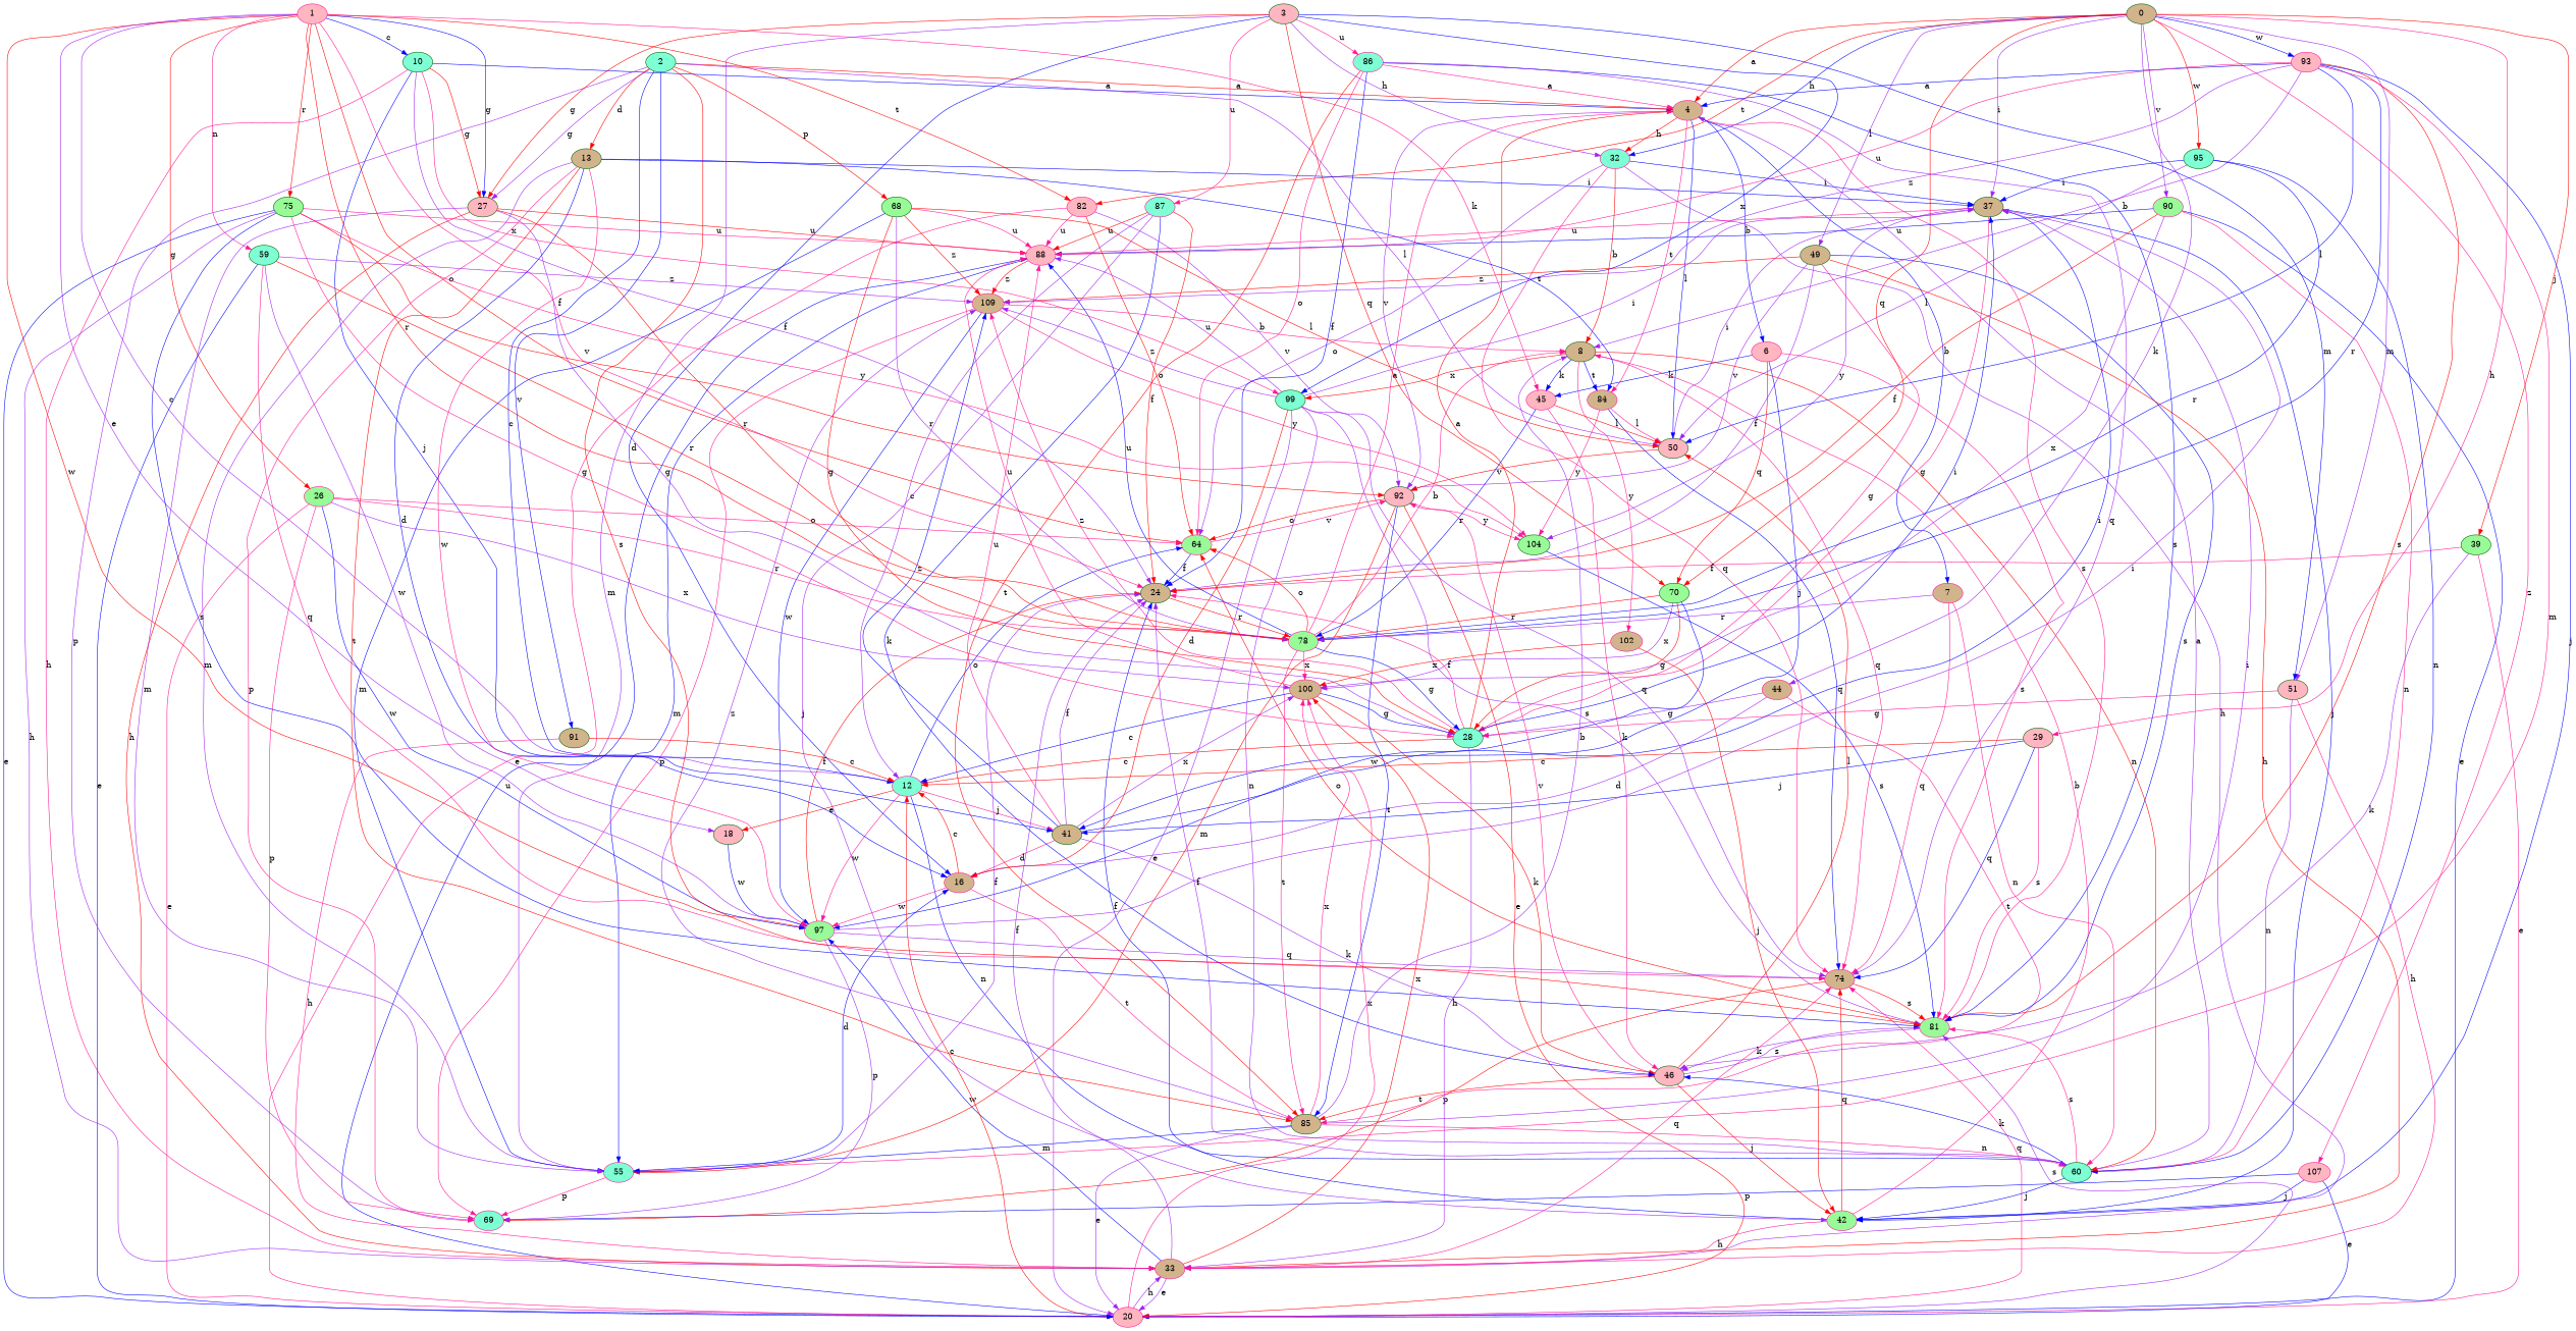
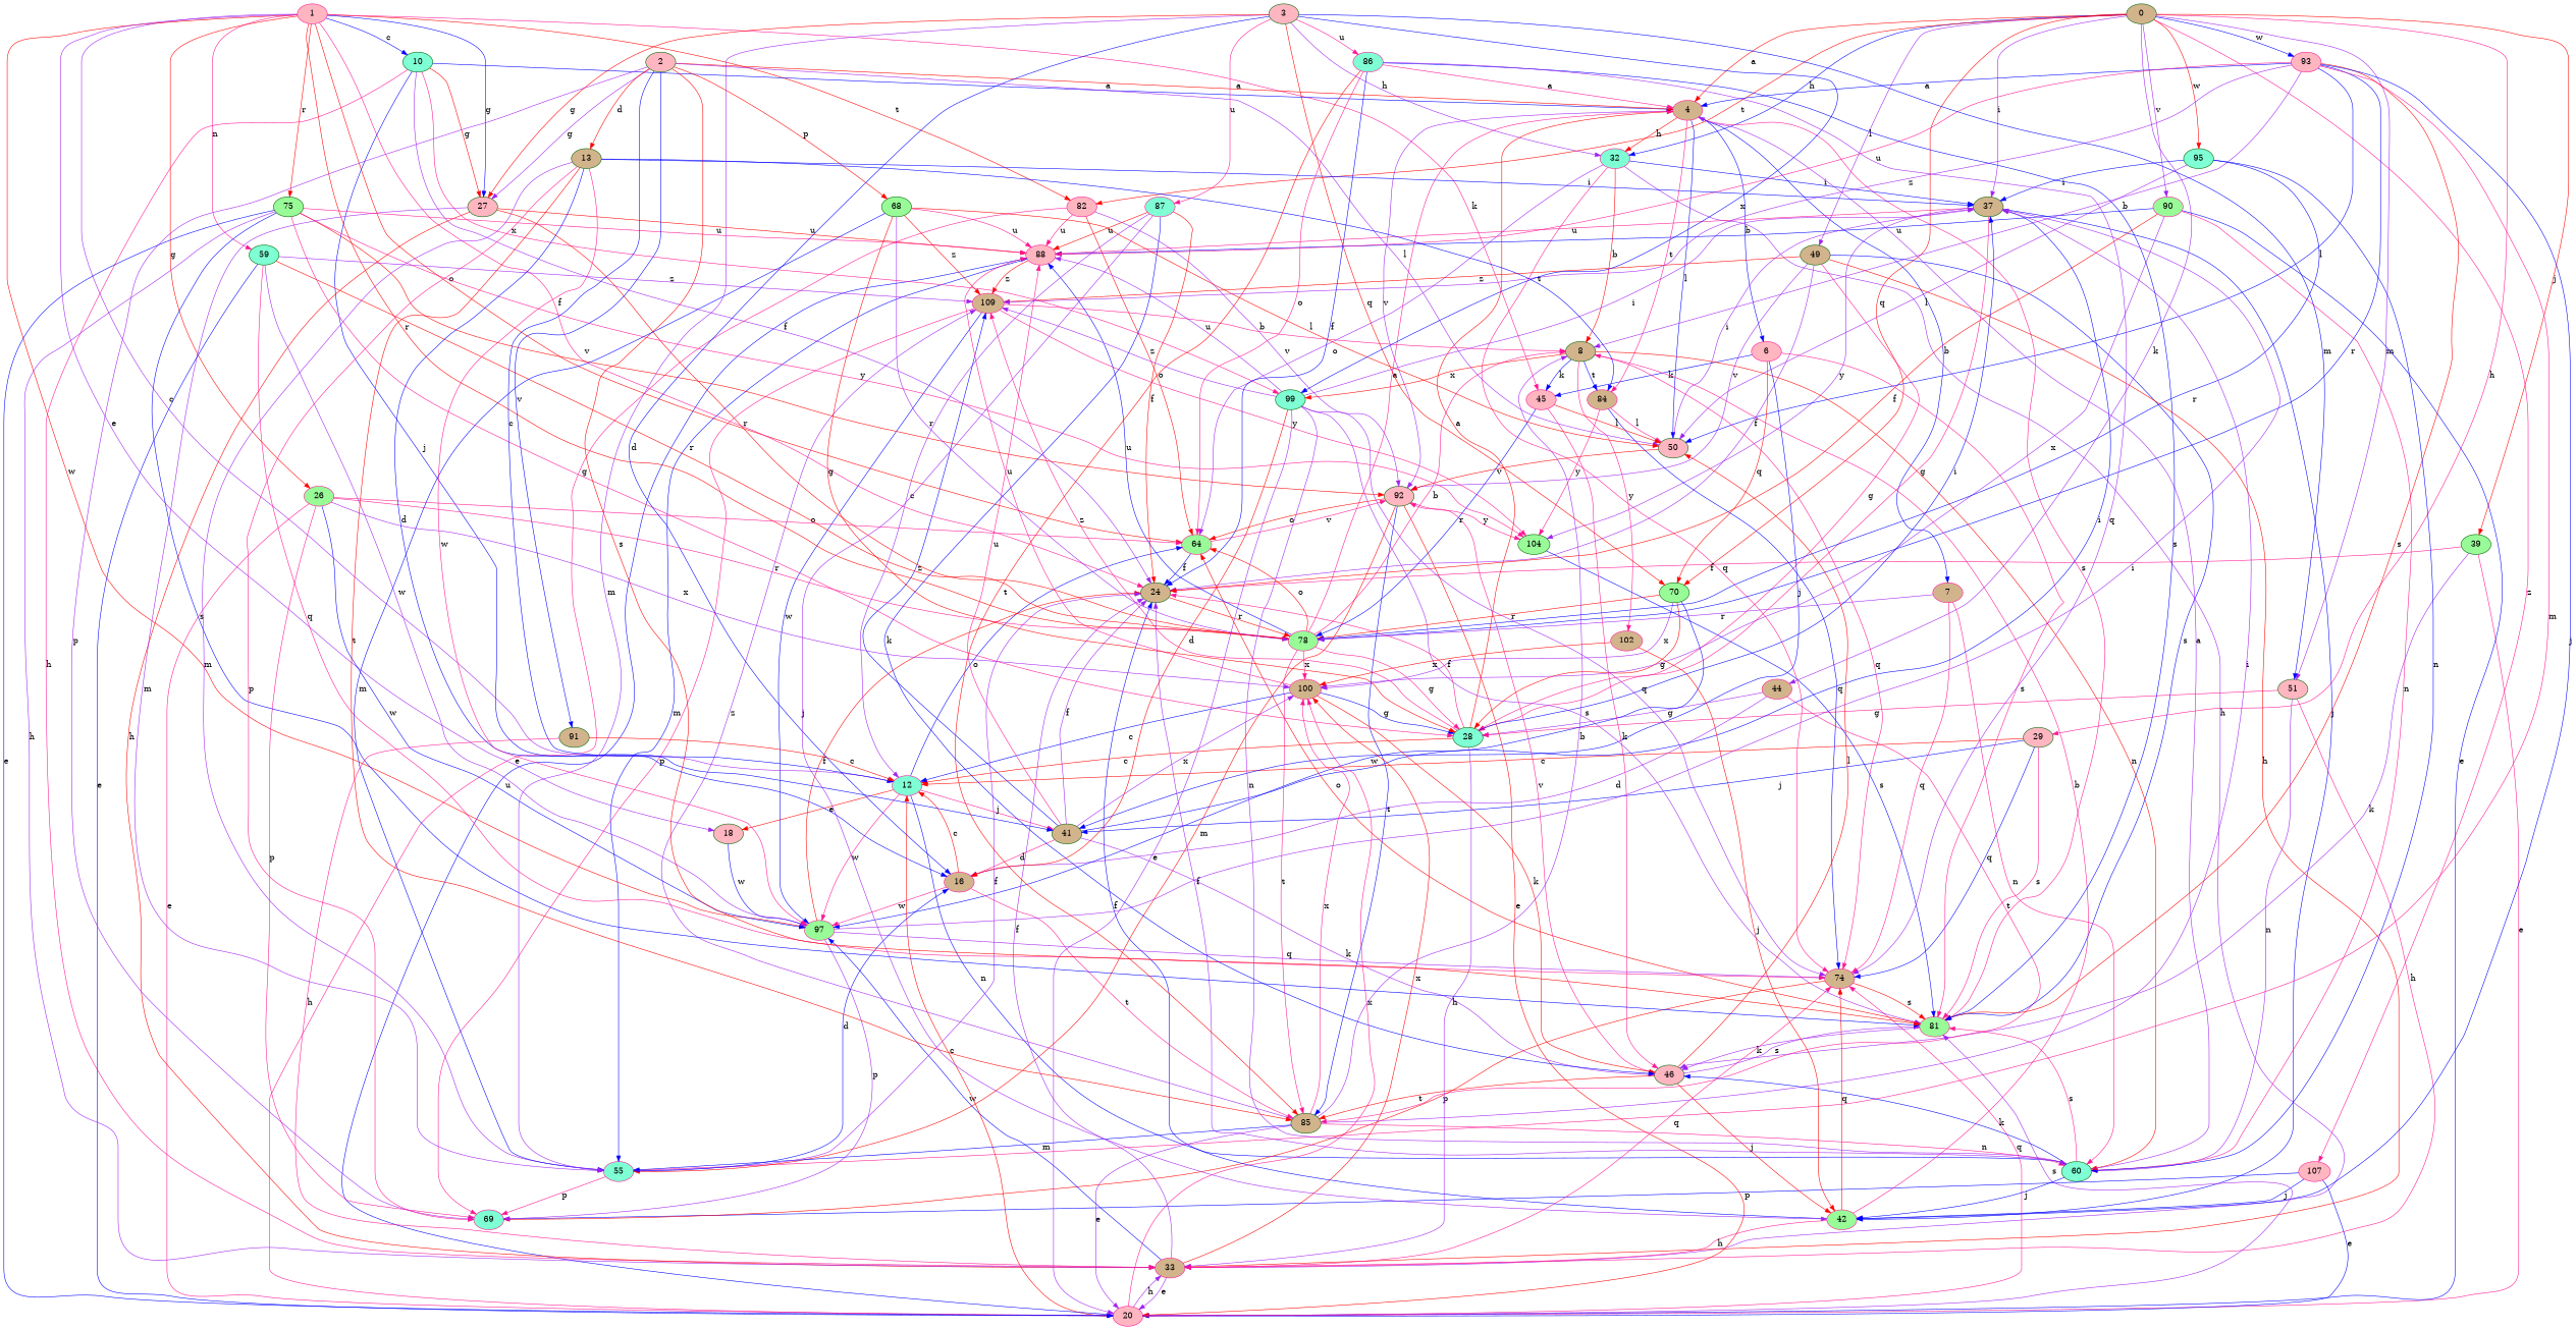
  strict digraph {
    node [color=deeppink fillcolor=tan style=filled]
    edge [color=deeppink]
    0 [color=darkgreen]
    4
    29 [color=darkgreen fillcolor=lightpink]
    32 [fillcolor=aquamarine]
    37 [color=darkgreen]
    39 [color=darkgreen fillcolor=palegreen]
    44
    49 [color=darkgreen]
    51 [color=darkgreen fillcolor=lightpink]
    70 [color=darkgreen fillcolor=palegreen]
    82 [fillcolor=lightpink]
    90 [fillcolor=palegreen]
    93 [fillcolor=lightpink]
    95 [color=darkgreen fillcolor=aquamarine]
    107 [fillcolor=lightpink]
    50 [color=darkgreen fillcolor=lightpink]
    81 [fillcolor=palegreen]
    6 [fillcolor=lightpink]
    7
    84
    92 [color=darkgreen fillcolor=lightpink]
    12 [fillcolor=aquamarine]
    41 [color=darkgreen]
    74
    64 [fillcolor=palegreen]
    8 [color=darkgreen]
    33
    88 [fillcolor=lightpink]
    28 [color=darkgreen fillcolor=aquamarine]
    42 [fillcolor=palegreen]
    104 [color=darkgreen fillcolor=palegreen]
    24 [color=darkgreen]
    20 [fillcolor=lightpink]
    46 [color=darkgreen fillcolor=lightpink]
    16
    85 [color=darkgreen]
    109
    60 [color=darkgreen fillcolor=aquamarine]
    78 [fillcolor=palegreen]
    97 [fillcolor=palegreen]
    100
    55 [fillcolor=aquamarine]
    69 [fillcolor=aquamarine]
    1 [fillcolor=lightpink]
    10 [color=darkgreen fillcolor=aquamarine]
    18 [color=darkgreen fillcolor=lightpink]
    26 [fillcolor=palegreen]
    27 [color=darkgreen fillcolor=lightpink]
    45 [fillcolor=lightpink]
    59 [color=darkgreen fillcolor=aquamarine]
    75 [color=darkgreen fillcolor=palegreen]
    99 [color=darkgreen fillcolor=aquamarine]
-   2 [color=darkgreen fillcolor=aquamarine]
+   2 [color=darkgreen fillcolor=lightpink]
    13 [color=darkgreen]
    68 [color=darkgreen fillcolor=palegreen]
    91 [color=darkgreen]
    3 [color=darkgreen fillcolor=lightpink]
    86 [fillcolor=aquamarine]
    87 [fillcolor=aquamarine]
    102
    0 -> 4 [color=red label=a]
    0 -> 29 [label=h]
    0 -> 32 [color=blue label=h]
    0 -> 37 [color=purple label=i]
    0 -> 39 [color=red label=j]
    0 -> 44 [color=purple label=k]
    0 -> 49 [color=purple label=l]
    0 -> 51 [color=purple label=m]
    0 -> 70 [color=red label=q]
    0 -> 82 [color=red label=t]
    0 -> 90 [color=purple label=v]
    0 -> 93 [color=blue label=w]
    0 -> 95 [color=red label=w]
    0 -> 107 [label=z]
    4 -> 32 [color=red label=h]
    4 -> 50 [color=blue label=l]
    4 -> 81 [label=s]
    4 -> 6 [color=blue label=b]
    4 -> 7 [color=blue label=b]
    4 -> 84 [label=t]
    4 -> 92 [color=purple label=v]
    29 -> 81 [label=s]
    29 -> 12 [color=red label=c]
    29 -> 41 [color=blue label=j]
    29 -> 74 [color=blue label=q]
    32 -> 37 [color=blue label=i]
    32 -> 74 [label=q]
    32 -> 64 [color=purple label=o]
    32 -> 8 [color=red label=b]
    32 -> 33 [color=purple label=h]
    37 -> 88 [label=u]
    37 -> 28 [label=g]
    37 -> 42 [color=blue label=j]
    37 -> 104 [color=purple label=y]
    39 -> 24 [label=f]
    39 -> 20 [label=e]
    39 -> 46 [color=purple label=k]
    44 -> 28 [color=purple label=g]
    44 -> 16 [color=purple label=d]
    44 -> 85 [label=t]
    49 -> 81 [color=blue label=s]
    49 -> 92 [color=purple label=v]
    49 -> 33 [color=red label=h]
    49 -> 28 [label=g]
    49 -> 24 [color=purple label=f]
    49 -> 109 [color=red label=z]
    51 -> 33 [label=h]
    51 -> 28 [label=g]
    51 -> 60 [color=purple label=n]
    70 -> 28 [color=red label=g]
    70 -> 78 [color=red label=r]
    70 -> 97 [color=blue label=w]
    70 -> 100 [color=purple label=x]
    82 -> 92 [color=purple label=v]
    82 -> 64 [color=red label=o]
    82 -> 88 [label=u]
    82 -> 20 [label=e]
    90 -> 88 [color=blue label=u]
    90 -> 24 [color=red label=f]
    90 -> 20 [color=blue label=e]
    90 -> 60 [label=n]
    90 -> 100 [color=purple label=x]
    93 -> 4 [color=blue label=a]
    93 -> 50 [color=blue label=l]
    93 -> 81 [color=red label=s]
    93 -> 8 [color=purple label=b]
    93 -> 88 [label=u]
    93 -> 42 [color=blue label=j]
    93 -> 109 [color=purple label=z]
    93 -> 78 [color=blue label=r]
    93 -> 55 [label=m]
    95 -> 37 [color=blue label=i]
    95 -> 50 [color=purple label=l]
    95 -> 60 [color=blue label=n]
    95 -> 78 [color=blue label=r]
    107 -> 42 [color=blue label=j]
    107 -> 20 [color=blue label=e]
    107 -> 69 [color=blue label=p]
    50 -> 37 [color=purple label=i]
    50 -> 92 [color=red label=v]
    81 -> 64 [color=red label=o]
    81 -> 46 [color=purple label=k]
    6 -> 70 [color=red label=q]
    6 -> 81 [label=s]
    6 -> 41 [color=blue label=j]
    6 -> 45 [color=blue label=k]
    7 -> 74 [label=q]
    7 -> 60 [label=n]
    7 -> 78 [color=purple label=r]
    84 -> 50 [label=l]
    84 -> 74 [color=blue label=q]
    84 -> 104 [label=y]
    92 -> 64 [color=red label=o]
    92 -> 104 [label=y]
    92 -> 20 [color=red label=e]
    92 -> 85 [color=blue label=t]
    92 -> 55 [color=red label=m]
    12 -> 41 [label=j]
    12 -> 64 [color=blue label=o]
    12 -> 60 [color=blue label=n]
    12 -> 97 [label=w]
    12 -> 18 [color=red label=e]
    41 -> 37 [color=blue label=i]
    41 -> 88 [label=u]
    41 -> 24 [color=purple label=f]
    41 -> 46 [color=purple label=k]
    41 -> 16 [label=d]
    41 -> 109 [color=blue label=z]
    41 -> 100 [color=purple label=x]
    74 -> 81 [color=red label=s]
    74 -> 69 [color=red label=p]
    64 -> 92 [label=v]
    64 -> 24 [color=blue label=f]
    8 -> 84 [color=blue label=t]
    8 -> 74 [label=q]
    8 -> 60 [color=red label=n]
    8 -> 45 [color=blue label=k]
    8 -> 99 [color=red label=x]
    8 -> 102 [label=y]
    33 -> 74 [label=q]
    33 -> 24 [color=purple label=f]
    33 -> 20 [color=purple label=e]
    33 -> 97 [color=blue label=w]
    33 -> 100 [color=red label=x]
    88 -> 109 [color=red label=z]
    88 -> 55 [color=blue label=m]
    28 -> 4 [color=red label=a]
    28 -> 37 [color=blue label=i]
    28 -> 12 [color=red label=c]
    28 -> 33 [color=purple label=h]
    28 -> 24 [label=f]
    28 -> 109 [label=z]
    42 -> 74 [color=red label=q]
    42 -> 8 [label=b]
    42 -> 33 [label=h]
    42 -> 24 [color=blue label=f]
    104 -> 81 [color=blue label=s]
    24 -> 78 [color=red label=r]
    20 -> 81 [color=purple label=s]
    20 -> 12 [color=red label=c]
    20 -> 74 [label=q]
    20 -> 33 [color=purple label=h]
    20 -> 88 [color=blue label=u]
    20 -> 100 [label=x]
    46 -> 50 [color=red label=l]
    46 -> 81 [color=purple label=s]
    46 -> 92 [label=v]
    46 -> 42 [color=red label=j]
    46 -> 85 [color=red label=t]
    16 -> 12 [color=red label=c]
    16 -> 85 [label=t]
    16 -> 97 [label=w]
    85 -> 37 [color=purple label=i]
    85 -> 8 [color=purple label=b]
    85 -> 20 [color=purple label=e]
    85 -> 109 [color=purple label=z]
    85 -> 60 [label=n]
    85 -> 100 [label=x]
    85 -> 55 [color=blue label=m]
    109 -> 8 [label=b]
    109 -> 104 [label=y]
    109 -> 97 [color=blue label=w]
    109 -> 69 [label=p]
    60 -> 4 [color=purple label=a]
    60 -> 81 [label=s]
    60 -> 42 [color=blue label=j]
    60 -> 24 [color=purple label=f]
    60 -> 46 [color=blue label=k]
    78 -> 4 [label=a]
    78 -> 64 [color=red label=o]
    78 -> 8 [label=b]
    78 -> 88 [color=blue label=u]
-   78 -> 28 [color=blue label=g]
+   78 -> 28 [label=g]
    78 -> 85 [label=t]
    78 -> 100 [label=x]
    97 -> 37 [color=purple label=i]
    97 -> 74 [color=purple label=q]
    97 -> 24 [color=red label=f]
    97 -> 69 [color=purple label=p]
    100 -> 12 [color=blue label=c]
    100 -> 88 [label=u]
    100 -> 28 [color=blue label=g]
    100 -> 46 [color=red label=k]
    55 -> 24 [color=purple label=f]
    55 -> 16 [color=blue label=d]
    55 -> 69 [label=p]
    1 -> 82 [color=red label=t]
    1 -> 12 [color=purple label=c]
    1 -> 64 [color=red label=o]
    1 -> 24 [label=f]
    1 -> 78 [color=red label=r]
    1 -> 97 [color=red label=w]
    1 -> 10 [color=blue label=c]
    1 -> 18 [color=purple label=e]
    1 -> 26 [color=red label=g]
    1 -> 27 [color=blue label=g]
    1 -> 45 [label=k]
    1 -> 59 [label=n]
    1 -> 75 [color=red label=r]
    10 -> 4 [color=blue label=a]
    10 -> 41 [color=blue label=j]
    10 -> 33 [label=h]
    10 -> 24 [color=purple label=f]
    10 -> 27 [color=red label=g]
    10 -> 99 [label=x]
    18 -> 97 [color=blue label=w]
    26 -> 64 [label=o]
    26 -> 20 [label=e]
    26 -> 78 [label=r]
    26 -> 97 [color=blue label=w]
    26 -> 100 [color=purple label=x]
    26 -> 69 [label=p]
    27 -> 33 [color=red label=h]
    27 -> 88 [color=red label=u]
-   27 -> 28 [color=purple label=g]
    27 -> 78 [color=red label=r]
    27 -> 55 [color=purple label=m]
    45 -> 50 [color=red label=l]
    45 -> 46 [label=k]
    45 -> 78 [color=blue label=r]
    59 -> 74 [label=q]
    59 -> 20 [color=blue label=e]
    59 -> 109 [color=purple label=z]
    59 -> 78 [color=red label=r]
    59 -> 97 [color=purple label=w]
    75 -> 81 [color=blue label=s]
    75 -> 92 [color=red label=v]
    75 -> 33 [color=purple label=h]
    75 -> 88 [label=u]
    75 -> 28 [label=g]
    75 -> 104 [label=y]
    75 -> 20 [color=blue label=e]
    99 -> 37 [color=purple label=i]
    99 -> 81 [color=purple label=s]
    99 -> 74 [color=purple label=q]
    99 -> 88 [color=purple label=u]
    99 -> 20 [color=purple label=e]
    99 -> 16 [color=red label=d]
    99 -> 109 [color=purple label=z]
    99 -> 60 [color=purple label=n]
    2 -> 4 [color=red label=a]
    2 -> 50 [color=purple label=l]
    2 -> 81 [color=red label=s]
    2 -> 12 [color=blue label=c]
    2 -> 69 [color=purple label=p]
    2 -> 27 [color=purple label=g]
    2 -> 13 [color=red label=d]
    2 -> 68 [color=red label=p]
    2 -> 91 [color=blue label=v]
    13 -> 37 [color=blue label=i]
    13 -> 84 [color=blue label=t]
    13 -> 16 [color=blue label=d]
    13 -> 85 [color=red label=t]
    13 -> 97 [label=w]
    13 -> 55 [color=purple label=m]
    13 -> 69 [label=p]
    68 -> 50 [color=red label=l]
    68 -> 88 [label=u]
    68 -> 28 [color=red label=g]
    68 -> 109 [color=red label=z]
    68 -> 78 [color=purple label=r]
    68 -> 55 [color=blue label=m]
    91 -> 12 [color=red label=c]
    91 -> 33 [label=h]
    3 -> 32 [color=purple label=h]
    3 -> 51 [color=blue label=m]
    3 -> 70 [color=red label=q]
    3 -> 16 [color=blue label=d]
    3 -> 55 [color=purple label=m]
    3 -> 27 [color=red label=g]
    3 -> 99 [color=blue label=x]
    3 -> 86 [label=u]
    3 -> 87 [label=u]
    86 -> 4 [label=a]
    86 -> 81 [color=blue label=s]
    86 -> 74 [color=purple label=q]
    86 -> 64 [label=o]
    86 -> 24 [color=blue label=f]
    86 -> 85 [color=red label=t]
    87 -> 12 [color=purple label=c]
    87 -> 88 [color=red label=u]
    87 -> 42 [color=purple label=j]
    87 -> 24 [color=red label=f]
    87 -> 46 [color=blue label=k]
    102 -> 42 [color=red label=j]
    102 -> 100 [color=red label=x]
  }
